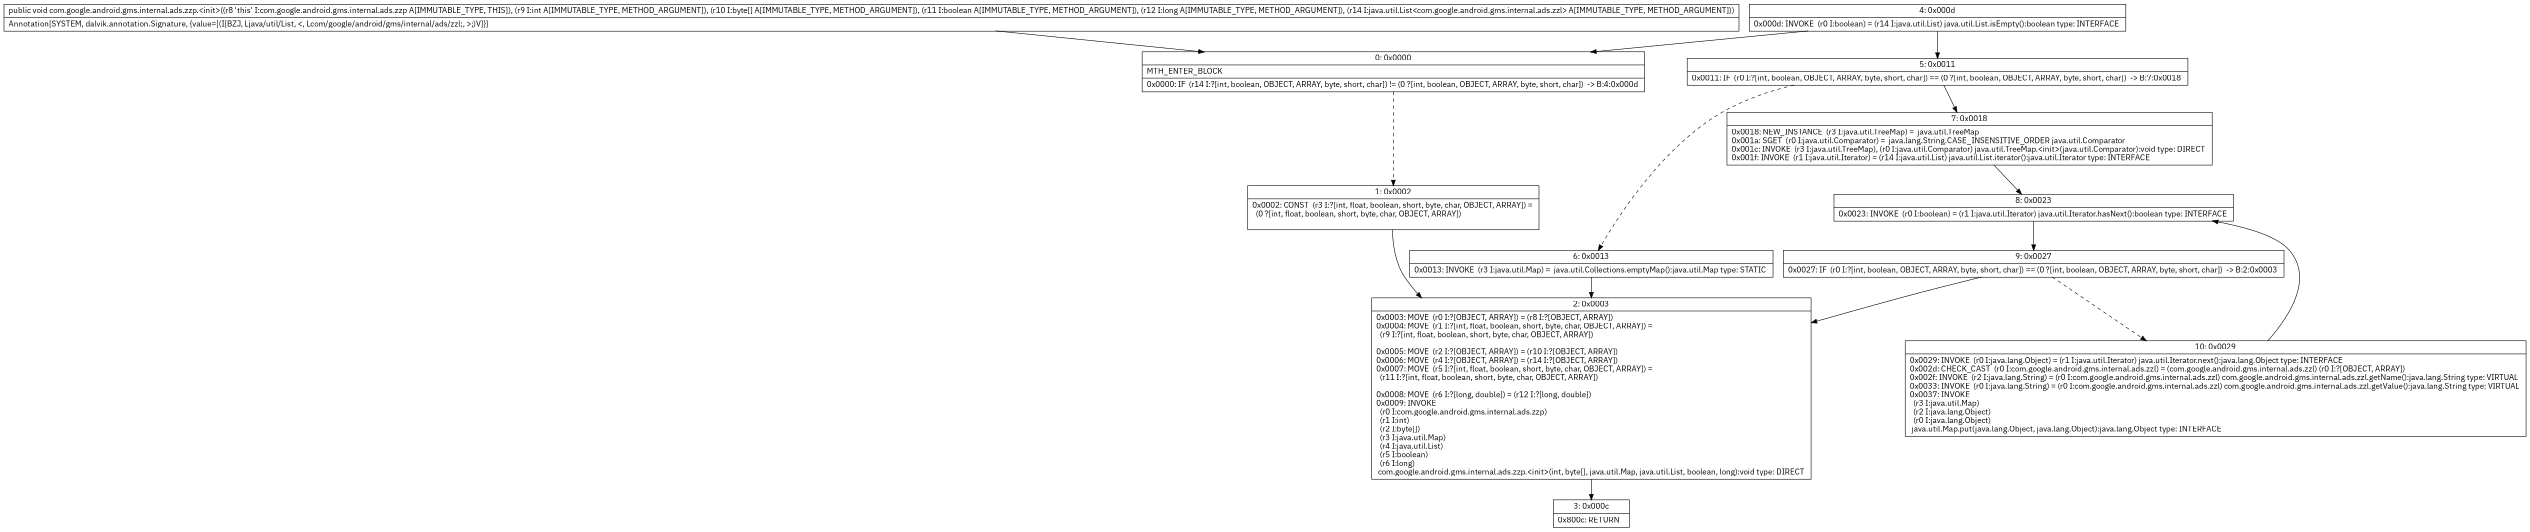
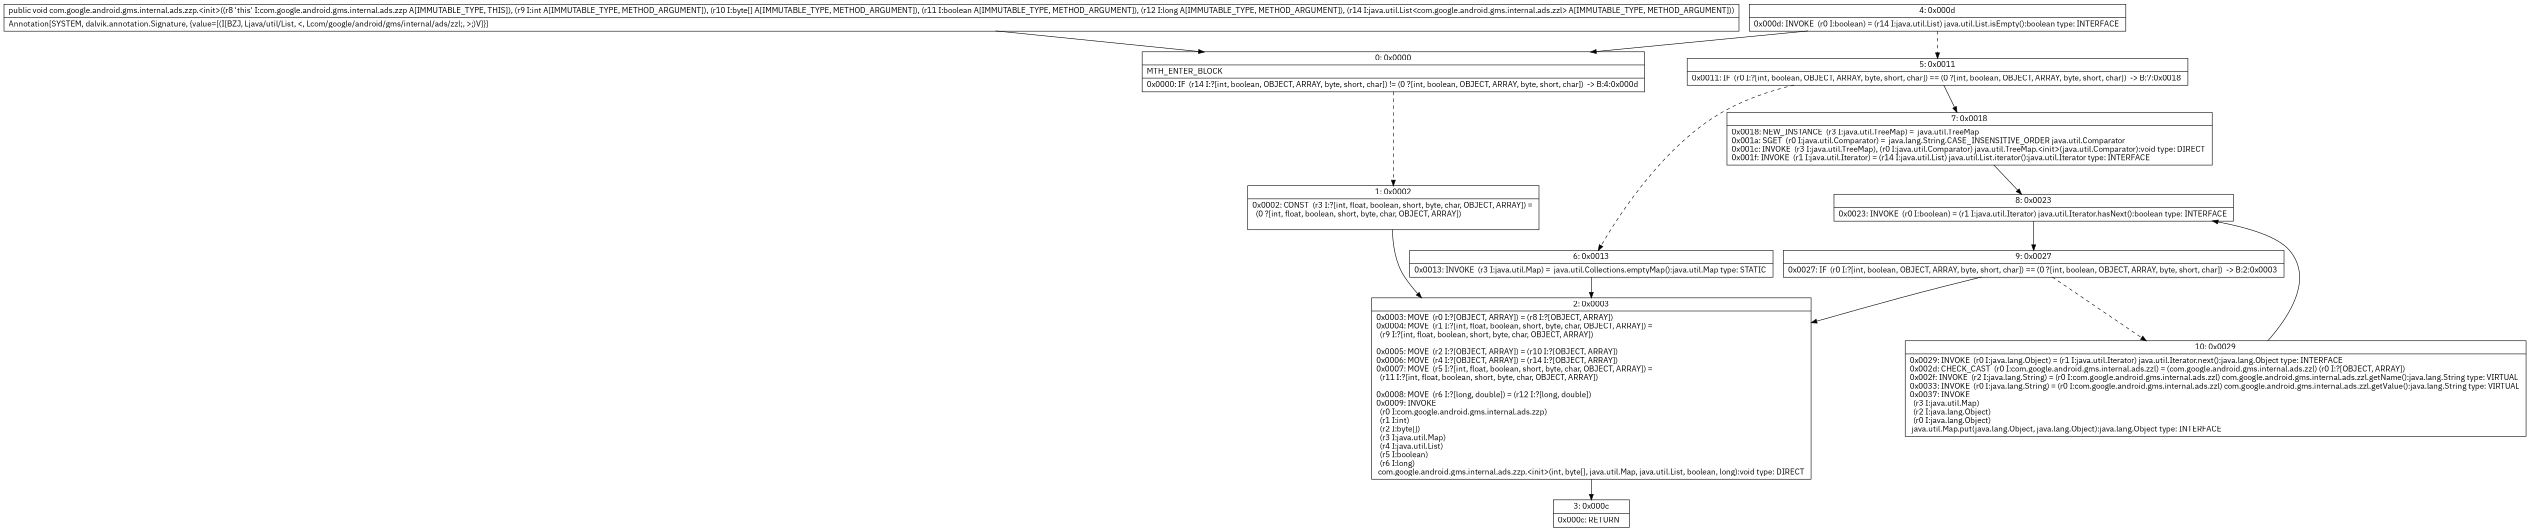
  digraph {
    fontname="IBM Plex Sans"
    node [fontname="IBM Plex Sans" shape=record]
    edge [fontname="IBM Plex Sans"]
    n1 [label="{0\:\ 0x0000|MTH_ENTER_BLOCK\l|0x0000: IF  (r14 I:?[int, boolean, OBJECT, ARRAY, byte, short, char]) != (0 ?[int, boolean, OBJECT, ARRAY, byte, short, char])  \-\> B:4:0x000d \l}"]
    n2 [label="{1\:\ 0x0002|0x0002: CONST  (r3 I:?[int, float, boolean, short, byte, char, OBJECT, ARRAY]) = \l  (0 ?[int, float, boolean, short, byte, char, OBJECT, ARRAY])\l \l}"]
    n3 [label="{2\:\ 0x0003|0x0003: MOVE  (r0 I:?[OBJECT, ARRAY]) = (r8 I:?[OBJECT, ARRAY]) \l0x0004: MOVE  (r1 I:?[int, float, boolean, short, byte, char, OBJECT, ARRAY]) = \l  (r9 I:?[int, float, boolean, short, byte, char, OBJECT, ARRAY])\l \l0x0005: MOVE  (r2 I:?[OBJECT, ARRAY]) = (r10 I:?[OBJECT, ARRAY]) \l0x0006: MOVE  (r4 I:?[OBJECT, ARRAY]) = (r14 I:?[OBJECT, ARRAY]) \l0x0007: MOVE  (r5 I:?[int, float, boolean, short, byte, char, OBJECT, ARRAY]) = \l  (r11 I:?[int, float, boolean, short, byte, char, OBJECT, ARRAY])\l \l0x0008: MOVE  (r6 I:?[long, double]) = (r12 I:?[long, double]) \l0x0009: INVOKE  \l  (r0 I:com.google.android.gms.internal.ads.zzp)\l  (r1 I:int)\l  (r2 I:byte[])\l  (r3 I:java.util.Map)\l  (r4 I:java.util.List)\l  (r5 I:boolean)\l  (r6 I:long)\l com.google.android.gms.internal.ads.zzp.\<init\>(int, byte[], java.util.Map, java.util.List, boolean, long):void type: DIRECT \l}"]
    n4 [label="{4\:\ 0x000d|0x000d: INVOKE  (r0 I:boolean) = (r14 I:java.util.List) java.util.List.isEmpty():boolean type: INTERFACE \l}"]
    n5 [label="{5\:\ 0x0011|0x0011: IF  (r0 I:?[int, boolean, OBJECT, ARRAY, byte, short, char]) == (0 ?[int, boolean, OBJECT, ARRAY, byte, short, char])  \-\> B:7:0x0018 \l}"]
-   n6 [label="{3\:\ 0x000c|0x800c: RETURN   \l}"]
+   n6 [label="{3\:\ 0x000c|0x000c: RETURN   \l}"]
    n7 [label="{6\:\ 0x0013|0x0013: INVOKE  (r3 I:java.util.Map) =  java.util.Collections.emptyMap():java.util.Map type: STATIC \l}"]
    n8 [label="{7\:\ 0x0018|0x0018: NEW_INSTANCE  (r3 I:java.util.TreeMap) =  java.util.TreeMap \l0x001a: SGET  (r0 I:java.util.Comparator) =  java.lang.String.CASE_INSENSITIVE_ORDER java.util.Comparator \l0x001c: INVOKE  (r3 I:java.util.TreeMap), (r0 I:java.util.Comparator) java.util.TreeMap.\<init\>(java.util.Comparator):void type: DIRECT \l0x001f: INVOKE  (r1 I:java.util.Iterator) = (r14 I:java.util.List) java.util.List.iterator():java.util.Iterator type: INTERFACE \l}"]
    n9 [label="{8\:\ 0x0023|0x0023: INVOKE  (r0 I:boolean) = (r1 I:java.util.Iterator) java.util.Iterator.hasNext():boolean type: INTERFACE \l}"]
    n10 [label="{9\:\ 0x0027|0x0027: IF  (r0 I:?[int, boolean, OBJECT, ARRAY, byte, short, char]) == (0 ?[int, boolean, OBJECT, ARRAY, byte, short, char])  \-\> B:2:0x0003 \l}"]
    n11 [label="{10\:\ 0x0029|0x0029: INVOKE  (r0 I:java.lang.Object) = (r1 I:java.util.Iterator) java.util.Iterator.next():java.lang.Object type: INTERFACE \l0x002d: CHECK_CAST  (r0 I:com.google.android.gms.internal.ads.zzl) = (com.google.android.gms.internal.ads.zzl) (r0 I:?[OBJECT, ARRAY]) \l0x002f: INVOKE  (r2 I:java.lang.String) = (r0 I:com.google.android.gms.internal.ads.zzl) com.google.android.gms.internal.ads.zzl.getName():java.lang.String type: VIRTUAL \l0x0033: INVOKE  (r0 I:java.lang.String) = (r0 I:com.google.android.gms.internal.ads.zzl) com.google.android.gms.internal.ads.zzl.getValue():java.lang.String type: VIRTUAL \l0x0037: INVOKE  \l  (r3 I:java.util.Map)\l  (r2 I:java.lang.Object)\l  (r0 I:java.lang.Object)\l java.util.Map.put(java.lang.Object, java.lang.Object):java.lang.Object type: INTERFACE \l}"]
    n12 [label="{public void com.google.android.gms.internal.ads.zzp.\<init\>((r8 'this' I:com.google.android.gms.internal.ads.zzp A[IMMUTABLE_TYPE, THIS]), (r9 I:int A[IMMUTABLE_TYPE, METHOD_ARGUMENT]), (r10 I:byte[] A[IMMUTABLE_TYPE, METHOD_ARGUMENT]), (r11 I:boolean A[IMMUTABLE_TYPE, METHOD_ARGUMENT]), (r12 I:long A[IMMUTABLE_TYPE, METHOD_ARGUMENT]), (r14 I:java.util.List\<com.google.android.gms.internal.ads.zzl\> A[IMMUTABLE_TYPE, METHOD_ARGUMENT]))  | Annotation[SYSTEM, dalvik.annotation.Signature, \{value=[(I[BZJ, Ljava\/util\/List, \<, Lcom\/google\/android\/gms\/internal\/ads\/zzl;, \>;)V]\}]\l}"]
    n1 -> n2 [style=dashed]
    n2 -> n3
    n3 -> n6
    n4 -> n1
-   n4 -> n5
+   n4 -> n5 [style=dashed]
    n5 -> n7 [style=dashed]
    n5 -> n8
    n7 -> n3
    n8 -> n9
    n9 -> n10
    n10 -> n3
    n10 -> n11 [style=dashed]
    n11 -> n9
    n12 -> n1
  }
